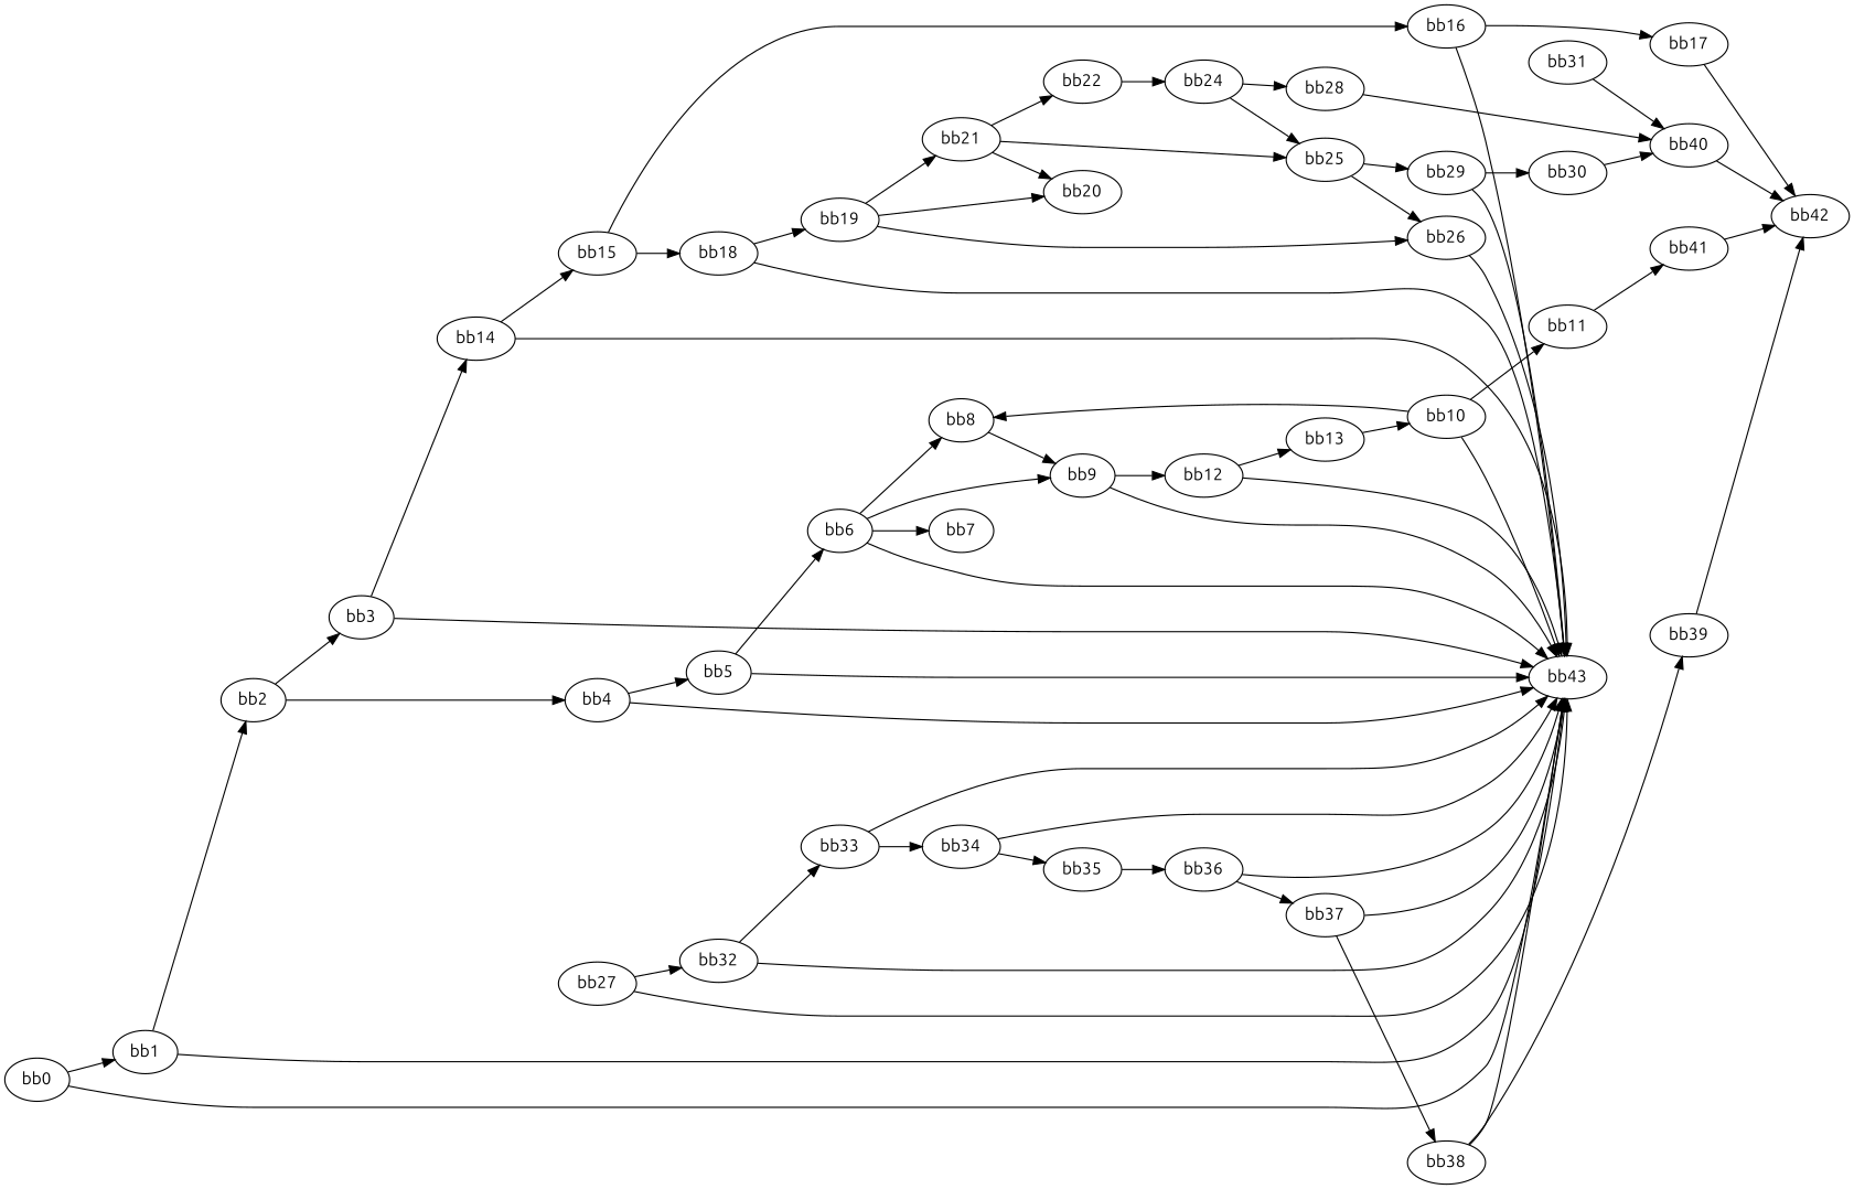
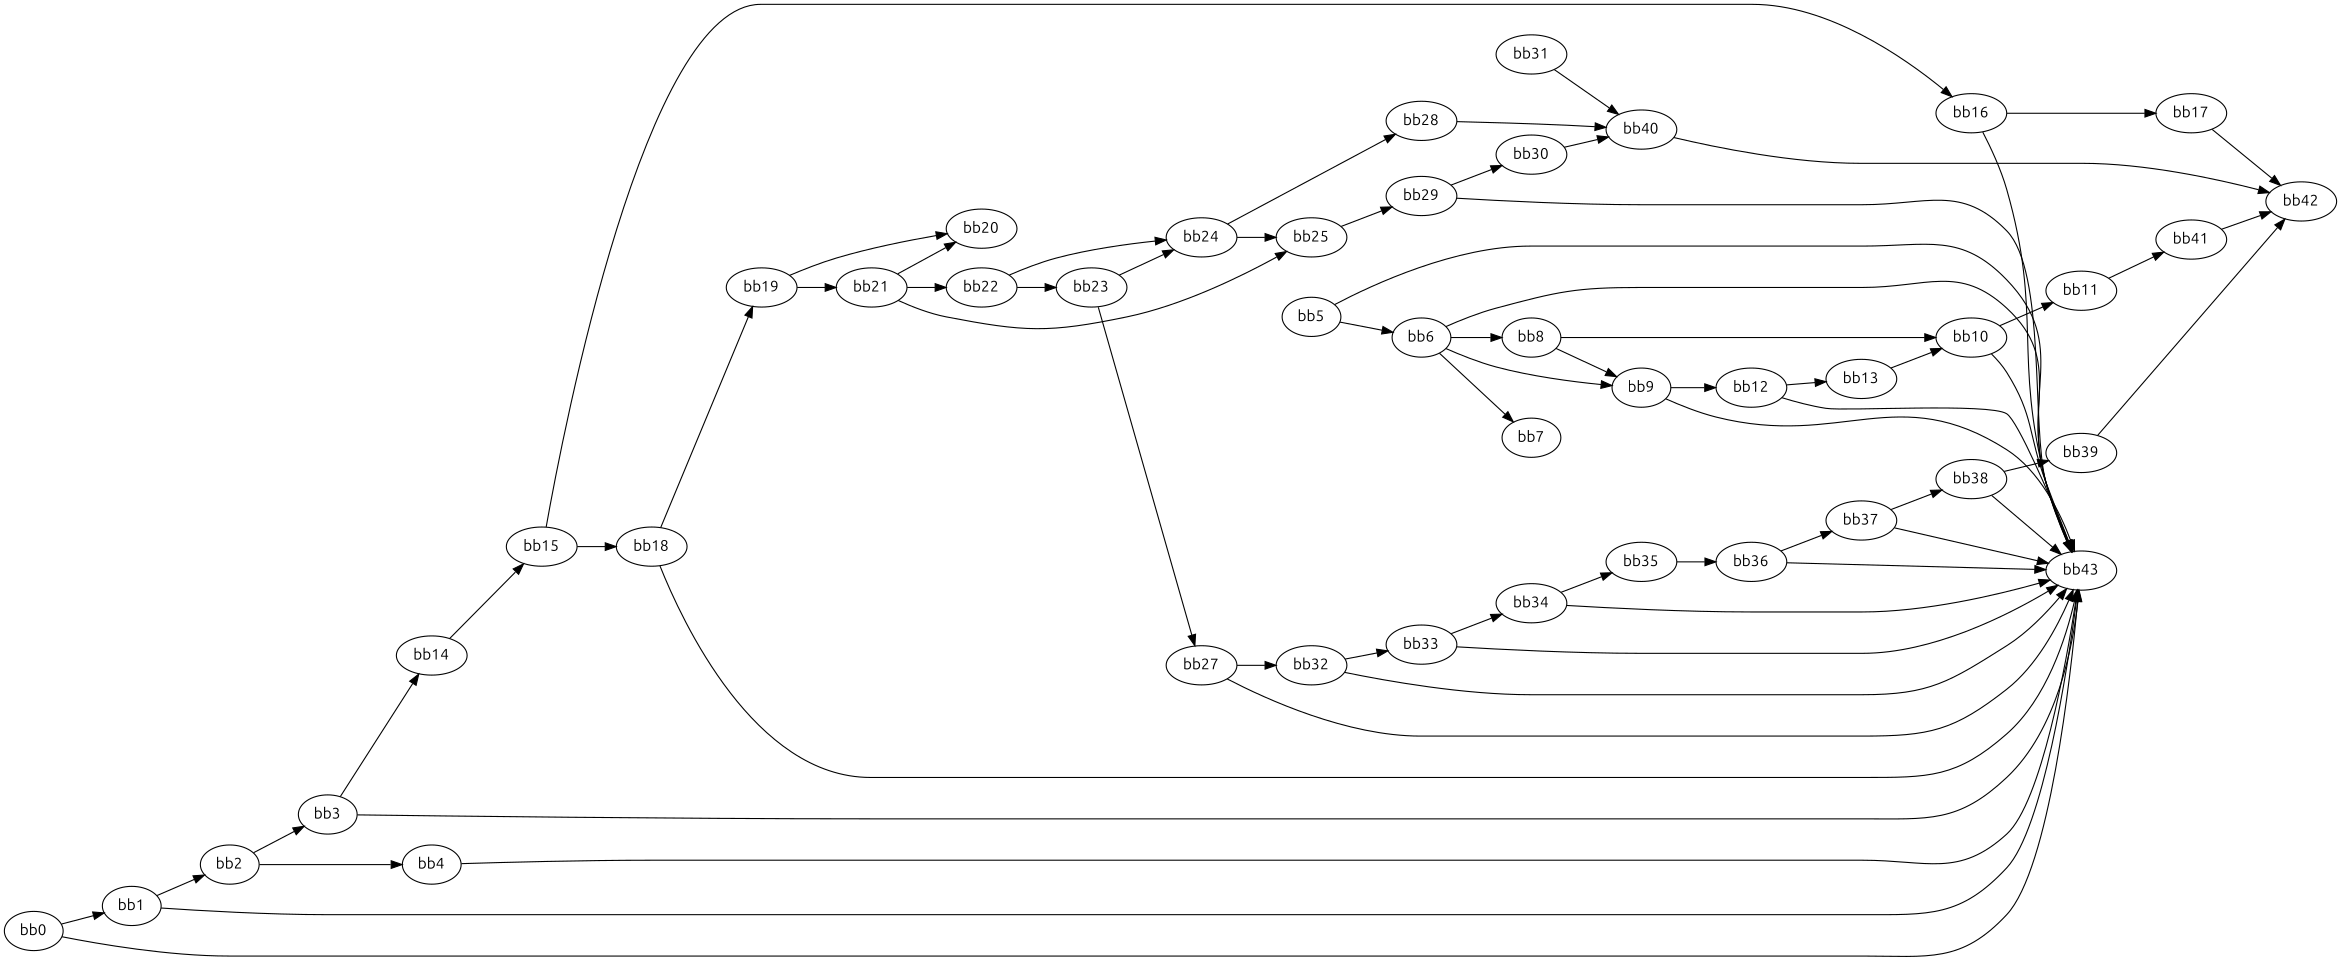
  digraph {
    fontname=Ubuntu
    rankdir=LR
    node [fontname=Ubuntu]
    edge [fontname=Ubuntu]
    n1 [label="bb0\l"]
    n2 [label="bb1\l"]
    n3 [label="bb43\l"]
    n4 [label="bb2\l"]
    n5 [label="bb3\l"]
    n6 [label="bb4\l"]
    n7 [label="bb14\l"]
    n8 [label="bb5\l"]
    n9 [label="bb15\l"]
    n10 [label="bb6\l"]
    n11 [label="bb7\l"]
    n12 [label="bb8\l"]
    n13 [label="bb9\l"]
    n14 [label="bb10\l"]
    n15 [label="bb12\l"]
    n16 [label="bb11\l"]
    n17 [label="bb13\l"]
    n18 [label="bb41\l"]
    n19 [label="bb42\l"]
    n20 [label="bb16\l"]
    n21 [label="bb18\l"]
    n22 [label="bb17\l"]
    n23 [label="bb19\l"]
    n24 [label="bb20\l"]
    n25 [label="bb21\l"]
-   n26 [label="bb26\l"]
    n27 [label="bb22\l"]
    n28 [label="bb25\l"]
+   n29 [label="bb23\l"]
    n30 [label="bb24\l"]
    n31 [label="bb29\l"]
    n32 [label="bb27\l"]
    n33 [label="bb28\l"]
    n34 [label="bb32\l"]
    n35 [label="bb40\l"]
    n36 [label="bb30\l"]
    n37 [label="bb31\l"]
    n38 [label="bb33\l"]
    n39 [label="bb34\l"]
    n40 [label="bb35\l"]
    n41 [label="bb36\l"]
    n42 [label="bb37\l"]
    n43 [label="bb38\l"]
    n44 [label="bb39\l"]
    n1 -> n2
    n1 -> n3
    n2 -> n3
    n2 -> n4
    n4 -> n5
    n4 -> n6
    n5 -> n3
    n5 -> n7
    n6 -> n3
-   n6 -> n8
-   n7 -> n3
    n7 -> n9
    n8 -> n3
    n8 -> n10
    n9 -> n20
    n9 -> n21
    n10 -> n3
    n10 -> n11
    n10 -> n12
    n10 -> n13
    n12 -> n13
-   n14 -> n12
+   n12 -> n14
    n13 -> n3
    n13 -> n15
    n14 -> n3
    n14 -> n16
    n15 -> n3
    n15 -> n17
    n16 -> n18
    n17 -> n14
    n18 -> n19
    n20 -> n3
    n20 -> n22
    n21 -> n3
    n21 -> n23
    n22 -> n19
    n23 -> n24
    n23 -> n25
-   n23 -> n26
    n25 -> n24
    n25 -> n27
    n25 -> n28
-   n26 -> n3
+   n27 -> n29
    n27 -> n30
-   n28 -> n26
    n28 -> n31
+   n29 -> n30
+   n29 -> n32
    n30 -> n28
    n30 -> n33
    n31 -> n3
    n31 -> n36
    n32 -> n3
    n32 -> n34
    n33 -> n35
    n34 -> n3
    n34 -> n38
    n35 -> n19
    n36 -> n35
    n37 -> n35
    n38 -> n3
    n38 -> n39
    n39 -> n3
    n39 -> n40
    n40 -> n41
    n41 -> n3
    n41 -> n42
    n42 -> n3
    n42 -> n43
    n43 -> n3
    n43 -> n44
    n44 -> n19
  }
